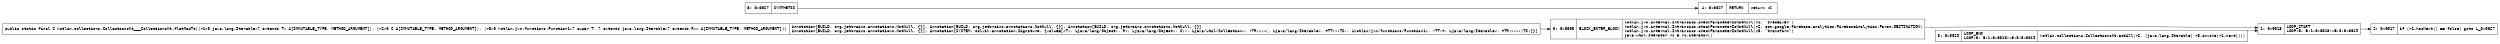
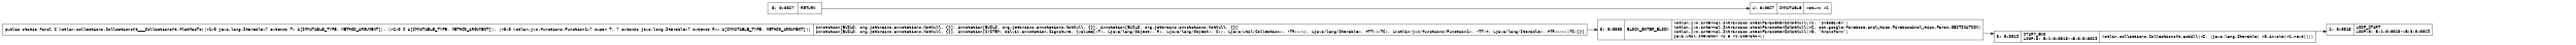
  digraph {
    fontname="DejaVu Sans Mono"
    rankdir=LR
    node [fontname="DejaVu Sans Mono" shape=record]
    edge [fontname="DejaVu Sans Mono"]
    n1 [label="{0\:\ 0x0000|BLOCK_ENTER_BLOCK\l|kotlin.jvm.internal.Intrinsics.checkParameterIsNotNull(r1, \"$receiver\")\lkotlin.jvm.internal.Intrinsics.checkParameterIsNotNull(r2, com.google.firebase.analytics.FirebaseAnalytics.Param.DESTINATION)\lkotlin.jvm.internal.Intrinsics.checkParameterIsNotNull(r3, \"transform\")\ljava.util.Iterator r1 = r1.iterator()\l}"]
    n2 [label="{1\:\ 0x0013|LOOP_START\lLOOP:0: B:1:0x0013\-\>B:3:0x0019\l}"]
-   n3 [label="{2\:\ 0x0017|if (r1.hasNext() == false) goto L_0x0027\l}"]
-   n4 [label="{3\:\ 0x0019|LOOP_END\lLOOP:0: B:1:0x0013\-\>B:3:0x0019\l|kotlin.collections.CollectionsKt.addAll(r2, (java.lang.Iterable) r3.invoke(r1.next()))\l}"]
-   n5 [label="{5\:\ 0x0027|SYNTHETIC\l}"]
-   n6 [label="{4\:\ 0x0027|RETURN\l|return r2\l}"]
+   n4 [label="{3\:\ 0x0019|START_END\lLOOP:0: B:1:0x0013\-\>B:3:0x0019\l|kotlin.collections.CollectionsKt.addAll(r2, (java.lang.Iterable) r3.invoke(r1.next()))\l}"]
+   n5 [label="{5\:\ 0x0027|RETURN\l}"]
+   n6 [label="{4\:\ 0x0027|IMMUTABLE\l|return r2\l}"]
    n7 [label="{public static final C kotlin.collections.CollectionsKt___CollectionsKt.flatMapTo((r1v0 java.lang.Iterable\<? extends T\> A[IMMUTABLE_TYPE, METHOD_ARGUMENT]), (r2v0 C A[IMMUTABLE_TYPE, METHOD_ARGUMENT]), (r3v0 kotlin.jvm.functions.Function1\<? super T, ? extends java.lang.Iterable\<? extends R\>\> A[IMMUTABLE_TYPE, METHOD_ARGUMENT]))  | Annotation[BUILD, org.jetbrains.annotations.NotNull, \{\}], Annotation[BUILD, org.jetbrains.annotations.NotNull, \{\}], Annotation[BUILD, org.jetbrains.annotations.NotNull, \{\}]\lAnnotation[BUILD, org.jetbrains.annotations.NotNull, \{\}], Annotation[SYSTEM, dalvik.annotation.Signature, \{value=[\<T:, Ljava\/lang\/Object;, R:, Ljava\/lang\/Object;, C::, Ljava\/util\/Collection\<, \-TR;\>;\>(, Ljava\/lang\/Iterable\<, +TT;\>;TC;, Lkotlin\/jvm\/functions\/Function1\<, \-TT;+, Ljava\/lang\/Iterable\<, +TR;\>;\>;)TC;]\}]\l}"]
-   n1 -> n2
-   n2 -> n3
+   n1 -> n4
    n4 -> n2
    n5 -> n6
    n7 -> n1
  }
